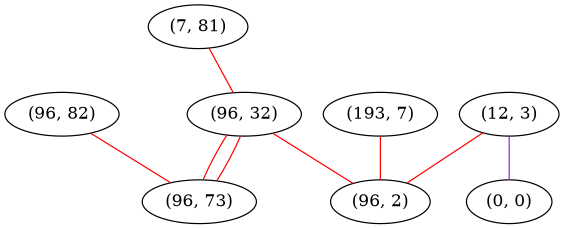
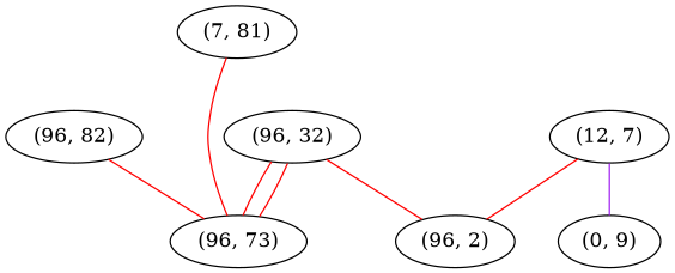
  graph {
    edge [color=red weight=1]
    n1 [label="(96, 32)"]
    "(96, 73)"
    n3 [label="(96, 2)"]
-   "(12, 7)" [label="(12, 3)"]
-   "(0, 0)"
-   "(193, 7)"
+   "(12, 7)"
+   "(0, 0)" [label="(0, 9)"]
    "(96, 82)"
    "(7, 81)"
    n1 -- "(96, 73)"
    n1 -- "(96, 73)"
    n1 -- n3
    "(12, 7)" -- n3
    "(12, 7)" -- "(0, 0)" [color=purple weight=4]
-   "(193, 7)" -- n3
    "(96, 82)" -- "(96, 73)"
-   "(7, 81)" -- n1
+   "(7, 81)" -- "(96, 73)"
  }
